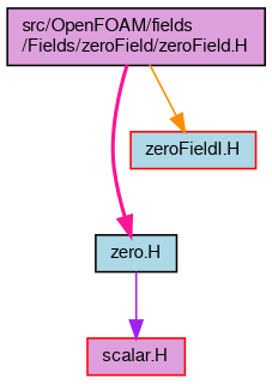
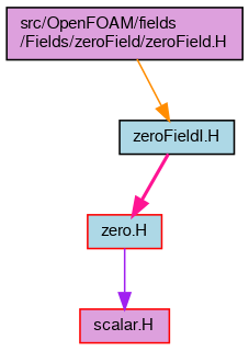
  digraph {
    node [color=black fillcolor=plum fontname=FreeSans fontsize=10 shape=record style=filled]
    edge [fontname=FreeSans fontsize=10 labelfontname=FreeSans labelfontsize=10 style=solid]
    n1 [fontcolor=black height=0.2 label="src/OpenFOAM/fields\l/Fields/zeroField/zeroField.H" width=0.4]
-   n2 [fillcolor=lightblue height=0.2 label="zero.H" width=0.4]
-   n3 [color=red fillcolor=lightblue height=0.2 label="zeroFieldI.H" width=0.4]
+   n2 [color=red fillcolor=lightblue height=0.2 label="zero.H" width=0.4]
+   n3 [fillcolor=lightblue height=0.2 label="zeroFieldI.H" width=0.4]
    n4 [color=red height=0.2 label="scalar.H" width=0.4]
-   n1 -> n2 [color=deeppink style=bold]
+   n3 -> n2 [color=deeppink style=bold]
    n1 -> n3 [color=darkorange]
    n2 -> n4 [color=purple]
  }
